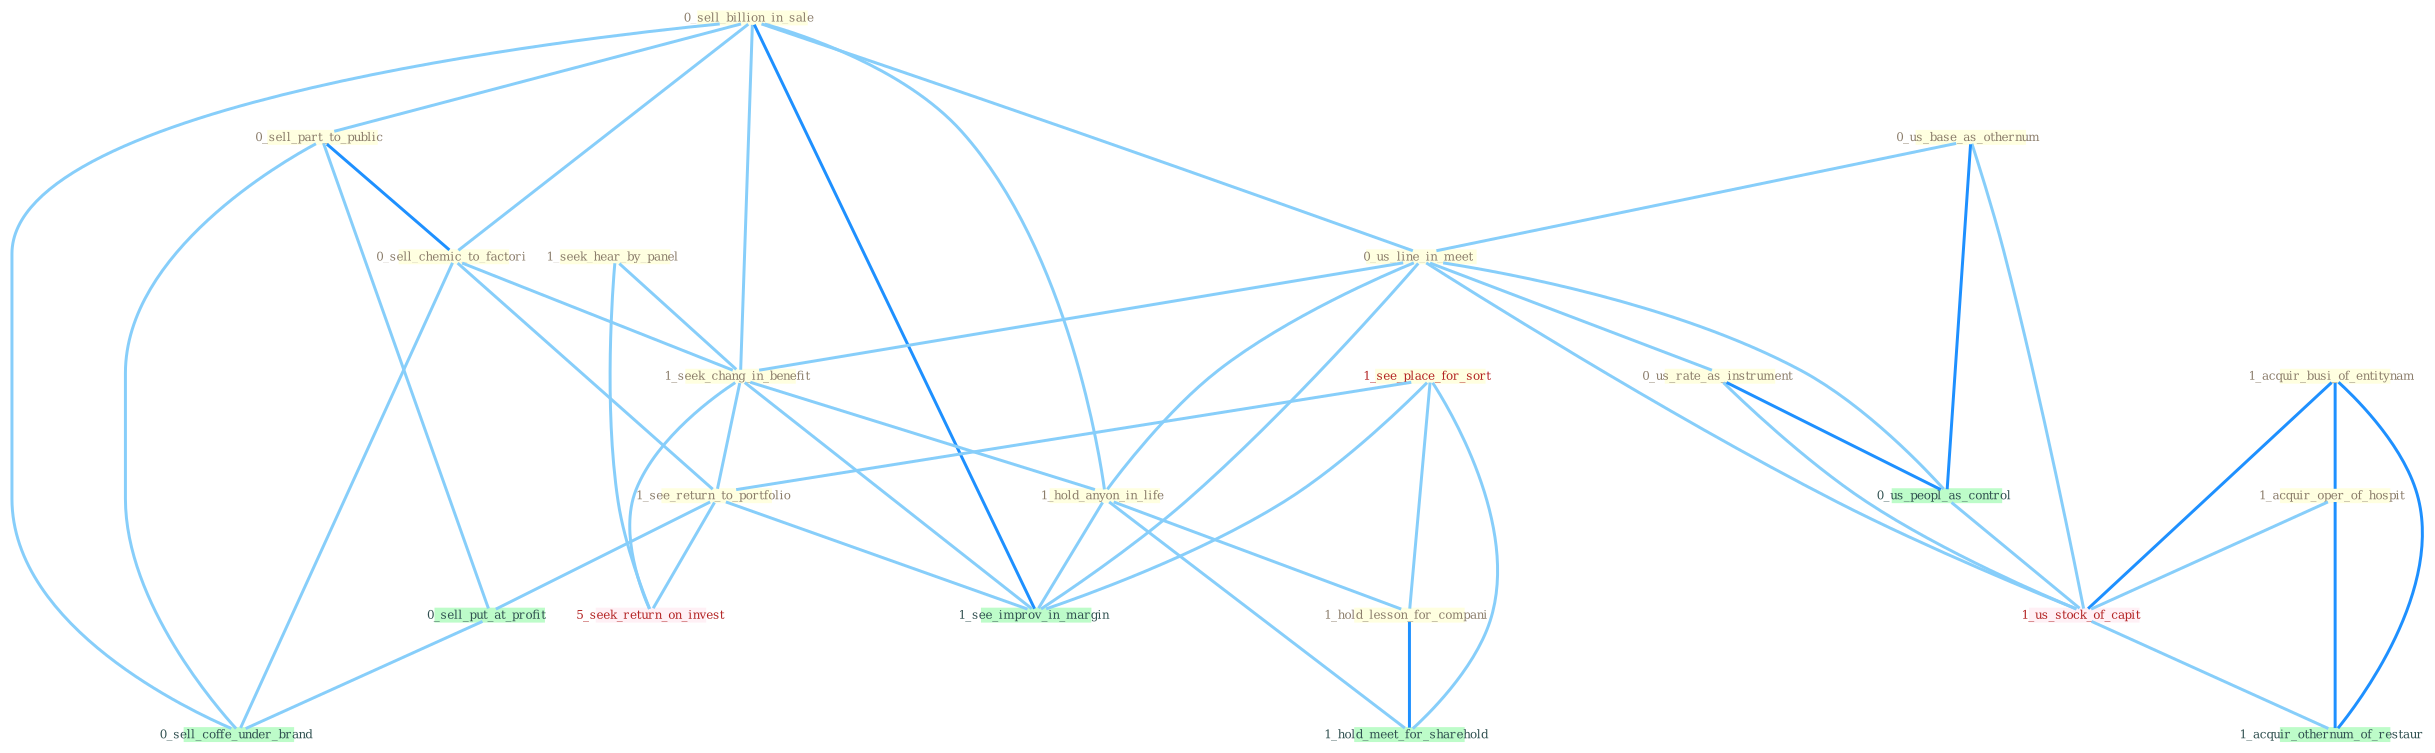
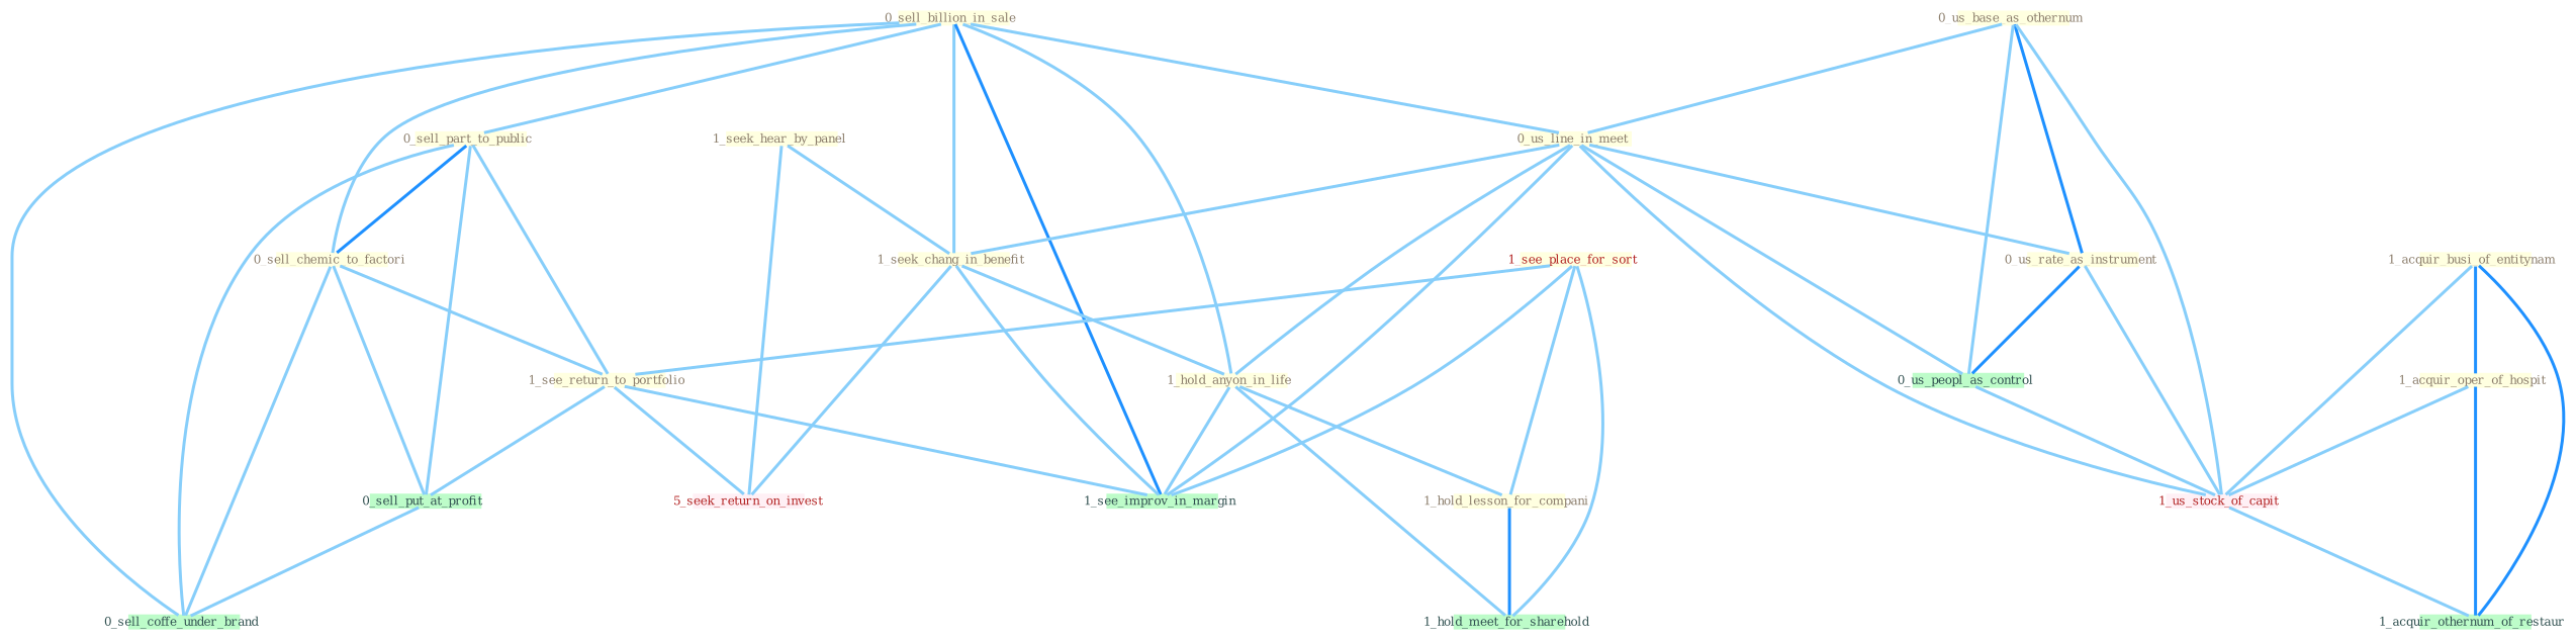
  graph {
    node [color="#ffffe0" fixedsize=true fontcolor="#8b7d6b" fontsize=4 shape=polygon style=filled]
    edge [color="#87cefa" w=1]
    "0_sell_billion_in_sale " [height=.06 width=.5]
    "0_sell_part_to_public " [height=.06 width=.5]
    "1_seek_hear_by_panel " [height=.06 width=.5]
    "0_us_base_as_othernum " [height=.06 width=.5]
    "0_us_line_in_meet " [height=.06 width=.5]
    "1_seek_chang_in_benefit " [height=.06 width=.5]
    "1_acquir_busi_of_entitynam " [height=.06 width=.5]
    "0_us_rate_as_instrument " [height=.06 width=.5]
    "0_sell_chemic_to_factori " [height=.06 width=.5]
    "1_see_place_for_sort " [fontcolor="#b22222" height=.06 width=.5]
    "1_hold_anyon_in_life " [height=.06 width=.5]
    "1_hold_lesson_for_compani " [height=.06 width=.5]
    "1_see_return_to_portfolio " [height=.06 width=.5]
    "1_acquir_oper_of_hospit " [height=.06 width=.5]
    n15 [color="#fff0f5" fontcolor="#b22222" height=.06 label="5_seek_return_on_invest" width=.5]
    "1_us_stock_of_capit " [color="#fff0f5" fontcolor="#b22222" height=.06 width=.5]
    "1_see_improv_in_margin " [color="#BDFCC9" fontcolor="#2f4f4f" height=.06 width=.5]
    "0_sell_coffe_under_brand " [color="#BDFCC9" fontcolor="#2f4f4f" height=.06 width=.5]
    "0_sell_put_at_profit " [color="#BDFCC9" fontcolor="#2f4f4f" height=.06 width=.5]
    "0_us_peopl_as_control " [color="#BDFCC9" fontcolor="#2f4f4f" height=.06 width=.5]
    "1_acquir_othernum_of_restaur " [color="#BDFCC9" fontcolor="#2f4f4f" height=.06 width=.5]
    "1_hold_meet_for_sharehold " [color="#BDFCC9" fontcolor="#2f4f4f" height=.06 width=.5]
    subgraph sub_1 {
      "0_sell_billion_in_sale "
      "0_sell_part_to_public "
      "1_seek_hear_by_panel "
      "0_us_base_as_othernum "
      "0_us_line_in_meet "
      "1_seek_chang_in_benefit "
      "1_acquir_busi_of_entitynam "
      "0_us_rate_as_instrument "
      "0_sell_chemic_to_factori "
      "1_see_place_for_sort "
      "1_hold_anyon_in_life "
      "1_hold_lesson_for_compani "
      "1_see_return_to_portfolio "
      "1_acquir_oper_of_hospit "
    }
    subgraph sub_2 {
      n15
      "1_us_stock_of_capit "
    }
    "0_sell_billion_in_sale " -- "0_sell_part_to_public "
    "0_sell_billion_in_sale " -- "0_us_line_in_meet "
    "0_sell_billion_in_sale " -- "1_seek_chang_in_benefit "
    "0_sell_billion_in_sale " -- "0_sell_chemic_to_factori "
    "0_sell_billion_in_sale " -- "1_hold_anyon_in_life "
    "0_sell_billion_in_sale " -- "1_see_improv_in_margin " [color="#1e90ff"]
    "0_sell_billion_in_sale " -- "0_sell_coffe_under_brand "
    "0_sell_part_to_public " -- "0_sell_chemic_to_factori " [color="#1e90ff" w=2]
-   "1_seek_chang_in_benefit " -- "1_see_return_to_portfolio "
+   "0_sell_part_to_public " -- "1_see_return_to_portfolio "
    "0_sell_part_to_public " -- "0_sell_coffe_under_brand "
    "0_sell_part_to_public " -- "0_sell_put_at_profit "
    "1_seek_hear_by_panel " -- "1_seek_chang_in_benefit "
    "1_seek_hear_by_panel " -- n15
    "0_us_base_as_othernum " -- "0_us_line_in_meet "
+   "0_us_base_as_othernum " -- "0_us_rate_as_instrument " [color="#1e90ff" w=2]
    "0_us_base_as_othernum " -- "1_us_stock_of_capit "
-   "0_us_base_as_othernum " -- "0_us_peopl_as_control " [color="#1e90ff" w=2]
+   "0_us_base_as_othernum " -- "0_us_peopl_as_control " [w=2]
    "0_us_line_in_meet " -- "1_seek_chang_in_benefit "
    "0_us_line_in_meet " -- "0_us_rate_as_instrument "
    "0_us_line_in_meet " -- "1_hold_anyon_in_life "
    "0_us_line_in_meet " -- "1_us_stock_of_capit "
    "0_us_line_in_meet " -- "1_see_improv_in_margin "
    "0_us_line_in_meet " -- "0_us_peopl_as_control "
    "1_seek_chang_in_benefit " -- "1_hold_anyon_in_life "
    "1_seek_chang_in_benefit " -- n15
    "1_seek_chang_in_benefit " -- "1_see_improv_in_margin "
    "1_acquir_busi_of_entitynam " -- "1_acquir_oper_of_hospit " [color="#1e90ff" w=2]
-   "1_acquir_busi_of_entitynam " -- "1_us_stock_of_capit " [color="#1e90ff"]
+   "1_acquir_busi_of_entitynam " -- "1_us_stock_of_capit "
    "1_acquir_busi_of_entitynam " -- "1_acquir_othernum_of_restaur " [color="#1e90ff" w=2]
    "0_us_rate_as_instrument " -- "1_us_stock_of_capit "
    "0_us_rate_as_instrument " -- "0_us_peopl_as_control " [color="#1e90ff" w=2]
    "0_sell_chemic_to_factori " -- "1_see_return_to_portfolio "
    "0_sell_chemic_to_factori " -- "0_sell_coffe_under_brand "
-   "0_sell_chemic_to_factori " -- "1_seek_chang_in_benefit "
+   "0_sell_chemic_to_factori " -- "0_sell_put_at_profit "
    "1_see_place_for_sort " -- "1_hold_lesson_for_compani "
    "1_see_place_for_sort " -- "1_see_return_to_portfolio "
    "1_see_place_for_sort " -- "1_see_improv_in_margin "
    "1_see_place_for_sort " -- "1_hold_meet_for_sharehold "
    "1_hold_anyon_in_life " -- "1_hold_lesson_for_compani "
    "1_hold_anyon_in_life " -- "1_see_improv_in_margin "
    "1_hold_anyon_in_life " -- "1_hold_meet_for_sharehold "
    "1_hold_lesson_for_compani " -- "1_hold_meet_for_sharehold " [color="#1e90ff" w=2]
    "1_see_return_to_portfolio " -- n15
    "1_see_return_to_portfolio " -- "1_see_improv_in_margin "
    "1_see_return_to_portfolio " -- "0_sell_put_at_profit "
    "1_acquir_oper_of_hospit " -- "1_us_stock_of_capit "
    "1_acquir_oper_of_hospit " -- "1_acquir_othernum_of_restaur " [color="#1e90ff" w=2]
    "1_us_stock_of_capit " -- "1_acquir_othernum_of_restaur "
    "0_sell_put_at_profit " -- "0_sell_coffe_under_brand "
    "0_us_peopl_as_control " -- "1_us_stock_of_capit "
  }
